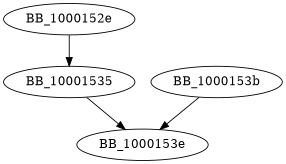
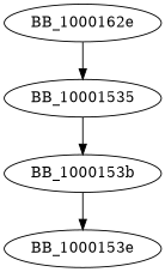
  digraph {
-   BB_1000152e
+   BB_1000152e [label=BB_1000162e]
    BB_10001535
    BB_1000153b
    BB_1000153e
    BB_1000152e -> BB_10001535
-   BB_10001535 -> BB_1000153e
+   BB_10001535 -> BB_1000153b
    BB_1000153b -> BB_1000153e
  }
